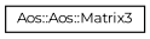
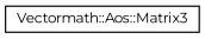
  digraph {
    rankdir=LR
    fontname=Montserrat
-   n1 [color=black fillcolor=white fontname=Montserrat fontsize=10 height=0.2 label="Aos::Aos::Matrix3" shape=record style=filled width=0.4]
+   n1 [color=black fillcolor=white fontname=Montserrat fontsize=10 height=0.2 label="Vectormath::Aos::Matrix3" shape=record style=filled width=0.4]
  }
